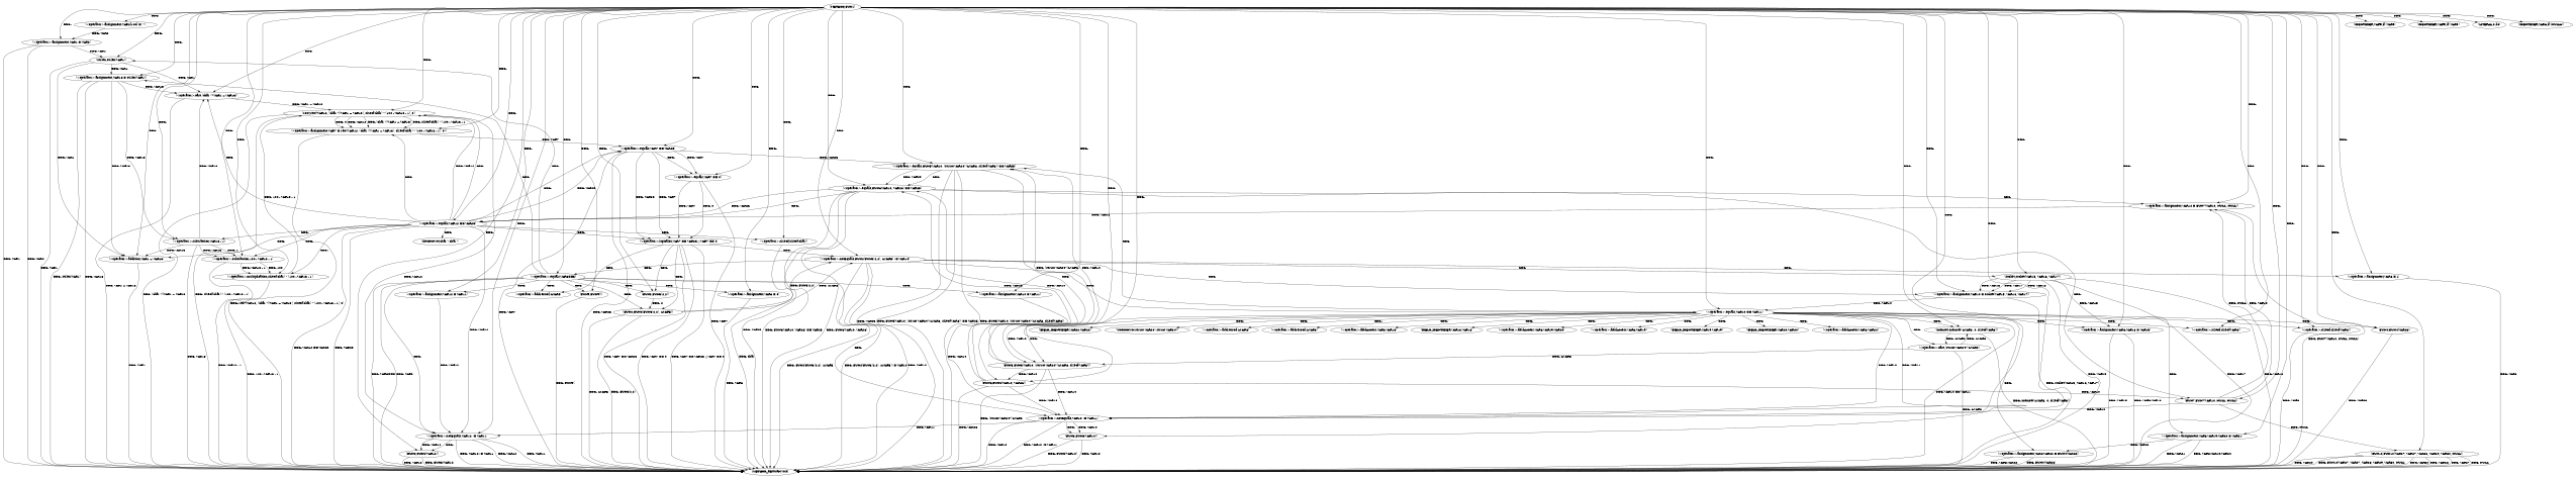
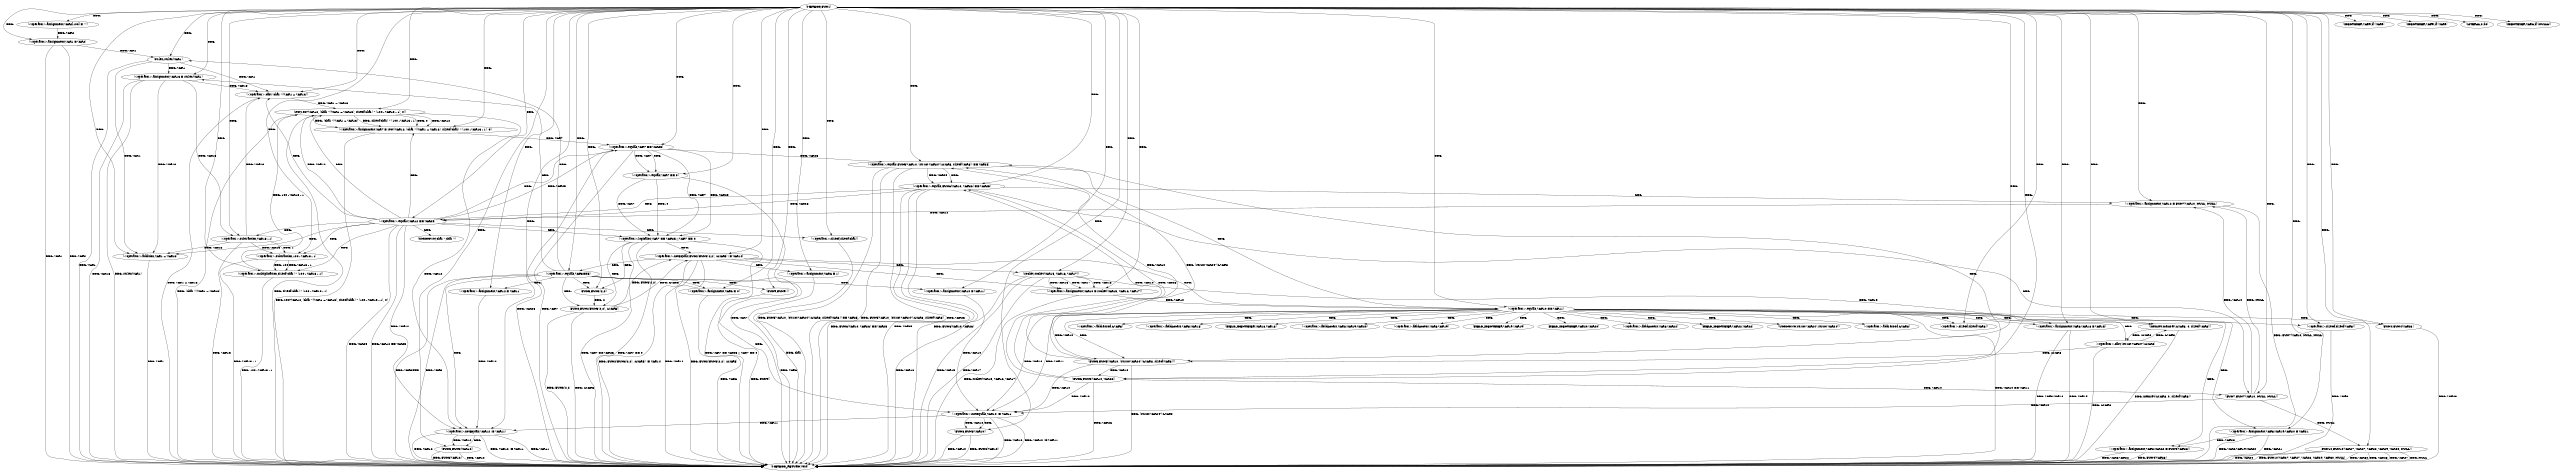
  digraph {
    n1 [label="(METHOD,FUN1)"]
    n2 [label="(<operator>.assignment,VAR2[100] = \"\")"]
    n3 [label="(<operator>.assignment,VAR1 = VAR2)"]
    n4 [label="(<operator>.equals,VAR3==5)"]
    n5 [label="(<operator>.assignment,VAR6 = 0)"]
    n6 [label="(<operator>.assignment,VAR10 = VAR11)"]
    n7 [label="(<operator>.assignment,VAR12 = VAR11)"]
    n8 [label="(<operator>.assignment,VAR13 = strlen(VAR1))"]
    n9 [label="(strlen,strlen(VAR1))"]
    n10 [label="(<operator>.notEquals,FUN2(FUN3(2,2), &VAR5) != VAR14)"]
    n11 [label="(FUN3,FUN3(2,2))"]
    n12 [label="(<operator>.assignment,VAR6 = 1)"]
    n13 [label="(<operator>.assignment,VAR10 = socket(VAR15, VAR16, VAR17))"]
    n14 [label="(socket,socket(VAR15, VAR16, VAR17))"]
    n15 [label="(<operator>.equals,VAR10 == VAR11)"]
    n16 [label="(memset,memset(&VAR8, 0, sizeof(VAR8)))"]
    n17 [label="(<operator>.sizeOf,sizeof(VAR8))"]
    n18 [label="(<operator>.assignment,VAR8.VAR18 = VAR15)"]
    n19 [label="(<operator>.assignment,VAR8.VAR19.VAR20 = VAR21)"]
    n20 [label="(FUN4,FUN4(VAR23))"]
    n21 [label="(<operator>.equals,FUN5(VAR10, (struct VAR24*)&VAR8, sizeof(VAR8)) == VAR25)"]
    n22 [label="(FUN5,FUN5(VAR10, (struct VAR24*)&VAR8, sizeof(VAR8)))"]
    n23 [label="(<operator>.sizeOf,sizeof(VAR8))"]
    n24 [label="(<operator>.equals,FUN6(VAR10, VAR26) == VAR25)"]
    n25 [label="(FUN6,FUN6(VAR10, VAR26))"]
    n26 [label="(<operator>.assignment,VAR12 = FUN7(VAR10, NULL, NULL))"]
    n27 [label="(FUN7,FUN7(VAR10, NULL, NULL))"]
    n28 [label="(<operator>.equals,VAR12 == VAR25)"]
    n29 [label="(<operator>.assignment,VAR7 = recv(VAR12, (char *)(VAR1 + VAR13), sizeof(char) * (100 - VAR13 - 1), 0))"]
    n30 [label="(recv,recv(VAR12, (char *)(VAR1 + VAR13), sizeof(char) * (100 - VAR13 - 1), 0))"]
    n31 [label="(<operator>.cast,(char *)(VAR1 + VAR13))"]
    n32 [label="(<operator>.addition,VAR1 + VAR13)"]
    n33 [label="(<operator>.multiplication,sizeof(char) * (100 - VAR13 - 1))"]
    n34 [label="(<operator>.sizeOf,sizeof(char))"]
    n35 [label="(<operator>.subtraction,100 - VAR13 - 1)"]
    n36 [label="(<operator>.subtraction,VAR13 - 1)"]
    n37 [label="(<operator>.equals,VAR7 == VAR25)"]
    n38 [label="(<operator>.equals,VAR7 == 0)"]
    n39 [label="(IDENTIFIER,VAR9,if (VAR9))"]
    n40 [label="(IDENTIFIER,VAR9,if (VAR9))"]
    n41 [label="(LITERAL,0,do)"]
    n42 [label="(<operator>.notEquals,VAR10 != VAR11)"]
    n43 [label="(FUN8,FUN8(VAR10))"]
    n44 [label="(<operator>.notEquals,VAR12 != VAR11)"]
    n45 [label="(FUN8,FUN8(VAR12))"]
    n46 [label="(IDENTIFIER,VAR6,if (NULL6))"]
    n47 [label="(FUN9,FUN9())"]
    n48 [label="(FUN10,FUN10(VAR27, VAR27, VAR28, VAR29, VAR30, NULL))"]
    n49 [label="(METHOD_RETURN,void)"]
    n50 [label="(FUN2,FUN2(FUN3(2,2), &VAR5))"]
-   n51 [label="(<operator>.addressOf,&VAR5)"]
    n52 [label="(<operator>.assignment,VAR8.VAR22 = FUN4(VAR23))"]
    n53 [label="(<operator>.cast,(struct VAR24*)&VAR8)"]
    n54 [label="(<operator>.addressOf,&VAR8)"]
    n55 [label="(<operator>.fieldAccess,VAR8.VAR18)"]
    n56 [label="(FIELD_IDENTIFIER,VAR18,VAR18)"]
    n57 [label="(<operator>.fieldAccess,VAR8.VAR19.VAR20)"]
    n58 [label="(<operator>.fieldAccess,VAR8.VAR19)"]
    n59 [label="(FIELD_IDENTIFIER,VAR19,VAR19)"]
    n60 [label="(FIELD_IDENTIFIER,VAR20,VAR20)"]
    n61 [label="(<operator>.fieldAccess,VAR8.VAR22)"]
    n62 [label="(FIELD_IDENTIFIER,VAR22,VAR22)"]
    n63 [label="(UNKNOWN,struct VAR24*,struct VAR24*)"]
    n64 [label="(<operator>.addressOf,&VAR8)"]
    n65 [label="(<operator>.logicalOr,VAR7 == VAR25 || VAR7 == 0)"]
    n66 [label="(UNKNOWN,char *,char *)"]
    n1 -> n2 [label="DDG: "]
    n1 -> n3 [label="DDG: "]
    n1 -> n4 [label="DDG: "]
    n1 -> n5 [label="DDG: "]
    n1 -> n6 [label="DDG: "]
    n1 -> n7 [label="DDG: "]
    n1 -> n8 [label="DDG: "]
    n1 -> n9 [label="DDG: "]
    n1 -> n10 [label="DDG: "]
    n1 -> n11 [label="DDG: "]
    n1 -> n12 [label="DDG: "]
    n1 -> n13 [label="DDG: "]
    n1 -> n14 [label="DDG: "]
    n1 -> n15 [label="DDG: "]
    n1 -> n16 [label="DDG: "]
    n1 -> n17 [label="DDG: "]
    n1 -> n18 [label="DDG: "]
    n1 -> n19 [label="DDG: "]
    n1 -> n20 [label="DDG: "]
    n1 -> n21 [label="DDG: "]
    n1 -> n22 [label="DDG: "]
    n1 -> n23 [label="DDG: "]
    n1 -> n24 [label="DDG: "]
    n1 -> n25 [label="DDG: "]
    n1 -> n26 [label="DDG: "]
    n1 -> n27 [label="DDG: "]
    n1 -> n28 [label="DDG: "]
    n1 -> n29 [label="DDG: "]
    n1 -> n30 [label="DDG: "]
    n1 -> n31 [label="DDG: "]
    n1 -> n32 [label="DDG: "]
    n1 -> n33 [label="DDG: "]
    n1 -> n34 [label="DDG: "]
    n1 -> n35 [label="DDG: "]
    n1 -> n36 [label="DDG: "]
    n1 -> n37 [label="DDG: "]
    n1 -> n38 [label="DDG: "]
    n1 -> n39 [label="DDG: "]
    n1 -> n40 [label="DDG: "]
    n1 -> n41 [label="DDG: "]
-   n1 -> n42 [label="DDG: "]
    n1 -> n43 [label="DDG: "]
    n1 -> n44 [label="DDG: "]
    n1 -> n45 [label="DDG: "]
    n1 -> n46 [label="DDG: "]
    n1 -> n47 [label="DDG: "]
    n1 -> n48 [label="DDG: "]
    n2 -> n3 [label="DDG: VAR2"]
    n3 -> n9 [label="DDG: VAR1"]
    n3 -> n49 [label="DDG: VAR1"]
    n3 -> n49 [label="DDG: VAR2"]
    n4 -> n5 [label="CDG: "]
    n4 -> n6 [label="CDG: "]
    n4 -> n7 [label="CDG: "]
    n4 -> n8 [label="CDG: "]
    n4 -> n9 [label="CDG: "]
    n4 -> n11 [label="CDG: "]
    n4 -> n42 [label="CDG: "]
    n4 -> n44 [label="CDG: "]
    n4 -> n47 [label="CDG: "]
    n4 -> n49 [label="DDG: VAR3"]
    n4 -> n49 [label="DDG: VAR3==5"]
    n4 -> n50 [label="CDG: "]
-   n4 -> n51 [label="CDG: "]
    n5 -> n49 [label="DDG: VAR6"]
    n6 -> n42 [label="DDG: VAR10"]
    n7 -> n44 [label="DDG: VAR12"]
    n8 -> n31 [label="DDG: VAR13"]
    n8 -> n32 [label="DDG: VAR13"]
    n8 -> n36 [label="DDG: VAR13"]
    n8 -> n49 [label="DDG: VAR13"]
    n8 -> n49 [label="DDG: strlen(VAR1)"]
    n9 -> n8 [label="DDG: VAR1"]
    n9 -> n31 [label="DDG: VAR1"]
    n9 -> n32 [label="DDG: VAR1"]
    n9 -> n49 [label="DDG: VAR1"]
    n10 -> n4 [label="CDG: "]
    n10 -> n12 [label="CDG: "]
    n10 -> n13 [label="CDG: "]
    n10 -> n14 [label="CDG: "]
    n10 -> n15 [label="CDG: "]
    n10 -> n49 [label="DDG: FUN2(FUN3(2,2), &VAR5)"]
    n10 -> n49 [label="DDG: FUN2(FUN3(2,2), &VAR5) != VAR14"]
    n10 -> n49 [label="DDG: VAR14"]
    n11 -> n50 [label="DDG: 2"]
    n12 -> n49 [label="DDG: VAR6"]
    n13 -> n15 [label="DDG: VAR10"]
    n13 -> n49 [label="DDG: socket(VAR15, VAR16, VAR17)"]
    n14 -> n13 [label="DDG: VAR15"]
    n14 -> n13 [label="DDG: VAR16"]
    n14 -> n13 [label="DDG: VAR17"]
    n14 -> n18 [label="DDG: VAR15"]
    n14 -> n49 [label="DDG: VAR16"]
    n14 -> n49 [label="DDG: VAR15"]
    n14 -> n49 [label="DDG: VAR17"]
    n15 -> n16 [label="CDG: "]
    n15 -> n17 [label="CDG: "]
    n15 -> n18 [label="CDG: "]
    n15 -> n19 [label="CDG: "]
    n15 -> n20 [label="CDG: "]
    n15 -> n21 [label="CDG: "]
    n15 -> n22 [label="DDG: VAR10"]
    n15 -> n22 [label="CDG: "]
    n15 -> n23 [label="CDG: "]
    n15 -> n42 [label="DDG: VAR10"]
    n15 -> n42 [label="DDG: VAR11"]
    n15 -> n49 [label="DDG: VAR10 == VAR11"]
    n15 -> n52 [label="CDG: "]
    n15 -> n53 [label="CDG: "]
    n15 -> n54 [label="CDG: "]
    n15 -> n55 [label="CDG: "]
    n15 -> n56 [label="CDG: "]
    n15 -> n57 [label="CDG: "]
    n15 -> n58 [label="CDG: "]
    n15 -> n59 [label="CDG: "]
    n15 -> n60 [label="CDG: "]
    n15 -> n61 [label="CDG: "]
    n15 -> n62 [label="CDG: "]
    n15 -> n63 [label="CDG: "]
    n15 -> n64 [label="CDG: "]
    n16 -> n49 [label="DDG: memset(&VAR8, 0, sizeof(VAR8))"]
    n16 -> n53 [label="DDG: &VAR8"]
    n18 -> n49 [label="DDG: VAR8.VAR18"]
    n18 -> n49 [label="DDG: VAR15"]
    n19 -> n49 [label="DDG: VAR21"]
    n19 -> n49 [label="DDG: VAR8.VAR19.VAR20"]
    n19 -> n52 [label="DDG: VAR23"]
    n20 -> n49 [label="DDG: VAR23"]
    n21 -> n24 [label="DDG: VAR25"]
    n21 -> n24 [label="CDG: "]
    n21 -> n25 [label="CDG: "]
    n21 -> n49 [label="DDG: FUN5(VAR10, (struct VAR24*)&VAR8, sizeof(VAR8)) == VAR25"]
    n21 -> n49 [label="DDG: FUN5(VAR10, (struct VAR24*)&VAR8, sizeof(VAR8))"]
    n21 -> n49 [label="DDG: VAR25"]
    n22 -> n21 [label="DDG: VAR10"]
    n22 -> n21 [label="DDG: (struct VAR24*)&VAR8"]
    n22 -> n25 [label="DDG: VAR10"]
    n22 -> n42 [label="DDG: VAR10"]
    n22 -> n49 [label="DDG: (struct VAR24*)&VAR8"]
    n23 -> n49 [label="DDG: VAR8"]
    n24 -> n26 [label="CDG: "]
    n24 -> n27 [label="CDG: "]
    n24 -> n28 [label="DDG: VAR25"]
    n24 -> n28 [label="CDG: "]
    n24 -> n49 [label="DDG: FUN6(VAR10, VAR26) == VAR25"]
    n24 -> n49 [label="DDG: VAR25"]
    n24 -> n49 [label="DDG: FUN6(VAR10, VAR26)"]
    n25 -> n24 [label="DDG: VAR10"]
    n25 -> n24 [label="DDG: VAR26"]
    n25 -> n27 [label="DDG: VAR10"]
    n25 -> n42 [label="DDG: VAR10"]
    n25 -> n49 [label="DDG: VAR26"]
    n26 -> n28 [label="DDG: VAR12"]
    n26 -> n49 [label="DDG: FUN7(VAR10, NULL, NULL)"]
    n27 -> n26 [label="DDG: VAR10"]
    n27 -> n26 [label="DDG: NULL"]
    n27 -> n42 [label="DDG: VAR10"]
    n27 -> n48 [label="DDG: NULL"]
    n28 -> n29 [label="CDG: "]
    n28 -> n30 [label="DDG: VAR12"]
    n28 -> n30 [label="CDG: "]
    n28 -> n31 [label="CDG: "]
    n28 -> n32 [label="CDG: "]
    n28 -> n33 [label="CDG: "]
    n28 -> n34 [label="CDG: "]
    n28 -> n35 [label="CDG: "]
    n28 -> n36 [label="CDG: "]
    n28 -> n37 [label="DDG: VAR25"]
    n28 -> n37 [label="CDG: "]
    n28 -> n44 [label="DDG: VAR12"]
    n28 -> n49 [label="DDG: VAR25"]
    n28 -> n49 [label="DDG: VAR12 == VAR25"]
    n28 -> n65 [label="CDG: "]
    n28 -> n66 [label="CDG: "]
    n29 -> n37 [label="DDG: VAR7"]
    n29 -> n49 [label="DDG: recv(VAR12, (char *)(VAR1 + VAR13), sizeof(char) * (100 - VAR13 - 1), 0)"]
    n30 -> n29 [label="DDG: VAR12"]
    n30 -> n29 [label="DDG: (char *)(VAR1 + VAR13)"]
    n30 -> n29 [label="DDG: sizeof(char) * (100 - VAR13 - 1)"]
    n30 -> n29 [label="DDG: 0"]
    n30 -> n44 [label="DDG: VAR12"]
    n30 -> n49 [label="DDG: (char *)(VAR1 + VAR13)"]
    n30 -> n49 [label="DDG: sizeof(char) * (100 - VAR13 - 1)"]
    n31 -> n30 [label="DDG: VAR1 + VAR13"]
    n31 -> n49 [label="DDG: VAR1 + VAR13"]
    n32 -> n49 [label="DDG: VAR1"]
    n33 -> n30 [label="DDG: 100 - VAR13 - 1"]
    n33 -> n49 [label="DDG: 100 - VAR13 - 1"]
    n34 -> n49 [label="DDG: char"]
    n35 -> n33 [label="DDG: 100"]
    n35 -> n33 [label="DDG: VAR13 - 1"]
    n35 -> n49 [label="DDG: VAR13 - 1"]
    n36 -> n31 [label="DDG: VAR13"]
    n36 -> n32 [label="DDG: VAR13"]
    n36 -> n35 [label="DDG: VAR13"]
    n36 -> n35 [label="DDG: 1"]
    n36 -> n49 [label="DDG: VAR13"]
    n37 -> n21 [label="DDG: VAR25"]
    n37 -> n38 [label="DDG: VAR7"]
    n37 -> n38 [label="CDG: "]
    n37 -> n49 [label="DDG: VAR25"]
    n37 -> n49 [label="DDG: VAR7"]
    n37 -> n65 [label="DDG: VAR7"]
    n37 -> n65 [label="DDG: VAR25"]
    n38 -> n49 [label="DDG: VAR7"]
    n38 -> n65 [label="DDG: VAR7"]
    n38 -> n65 [label="DDG: 0"]
    n42 -> n43 [label="DDG: VAR10"]
    n42 -> n43 [label="CDG: "]
    n42 -> n44 [label="DDG: VAR11"]
    n42 -> n49 [label="DDG: VAR10"]
    n42 -> n49 [label="DDG: VAR10 != VAR11"]
    n43 -> n49 [label="DDG: VAR10"]
    n43 -> n49 [label="DDG: FUN8(VAR10)"]
    n44 -> n45 [label="DDG: VAR12"]
    n44 -> n45 [label="CDG: "]
    n44 -> n49 [label="DDG: VAR12 != VAR11"]
    n44 -> n49 [label="DDG: VAR11"]
    n44 -> n49 [label="DDG: VAR12"]
    n45 -> n49 [label="DDG: FUN8(VAR12)"]
    n45 -> n49 [label="DDG: VAR12"]
    n47 -> n49 [label="DDG: FUN9()"]
    n48 -> n49 [label="DDG: FUN10(VAR27, VAR27, VAR28, VAR29, VAR30, NULL)"]
    n48 -> n49 [label="DDG: VAR30"]
    n48 -> n49 [label="DDG: VAR28"]
    n48 -> n49 [label="DDG: VAR27"]
    n48 -> n49 [label="DDG: NULL"]
    n48 -> n49 [label="DDG: VAR29"]
    n50 -> n10 [label="DDG: FUN3(2,2)"]
    n50 -> n10 [label="DDG: &VAR5"]
    n50 -> n49 [label="DDG: FUN3(2,2)"]
    n50 -> n49 [label="DDG: &VAR5"]
    n52 -> n49 [label="DDG: FUN4(VAR23)"]
    n52 -> n49 [label="DDG: VAR8.VAR22"]
    n53 -> n16 [label="DDG: &VAR8"]
    n53 -> n22 [label="DDG: &VAR8"]
    n53 -> n49 [label="DDG: &VAR8"]
    n65 -> n10 [label="CDG: "]
    n65 -> n11 [label="CDG: "]
    n65 -> n49 [label="DDG: VAR7 == VAR25"]
    n65 -> n49 [label="DDG: VAR7 == 0"]
    n65 -> n49 [label="DDG: VAR7 == VAR25 || VAR7 == 0"]
    n65 -> n50 [label="CDG: "]
-   n65 -> n51 [label="CDG: "]
  }
